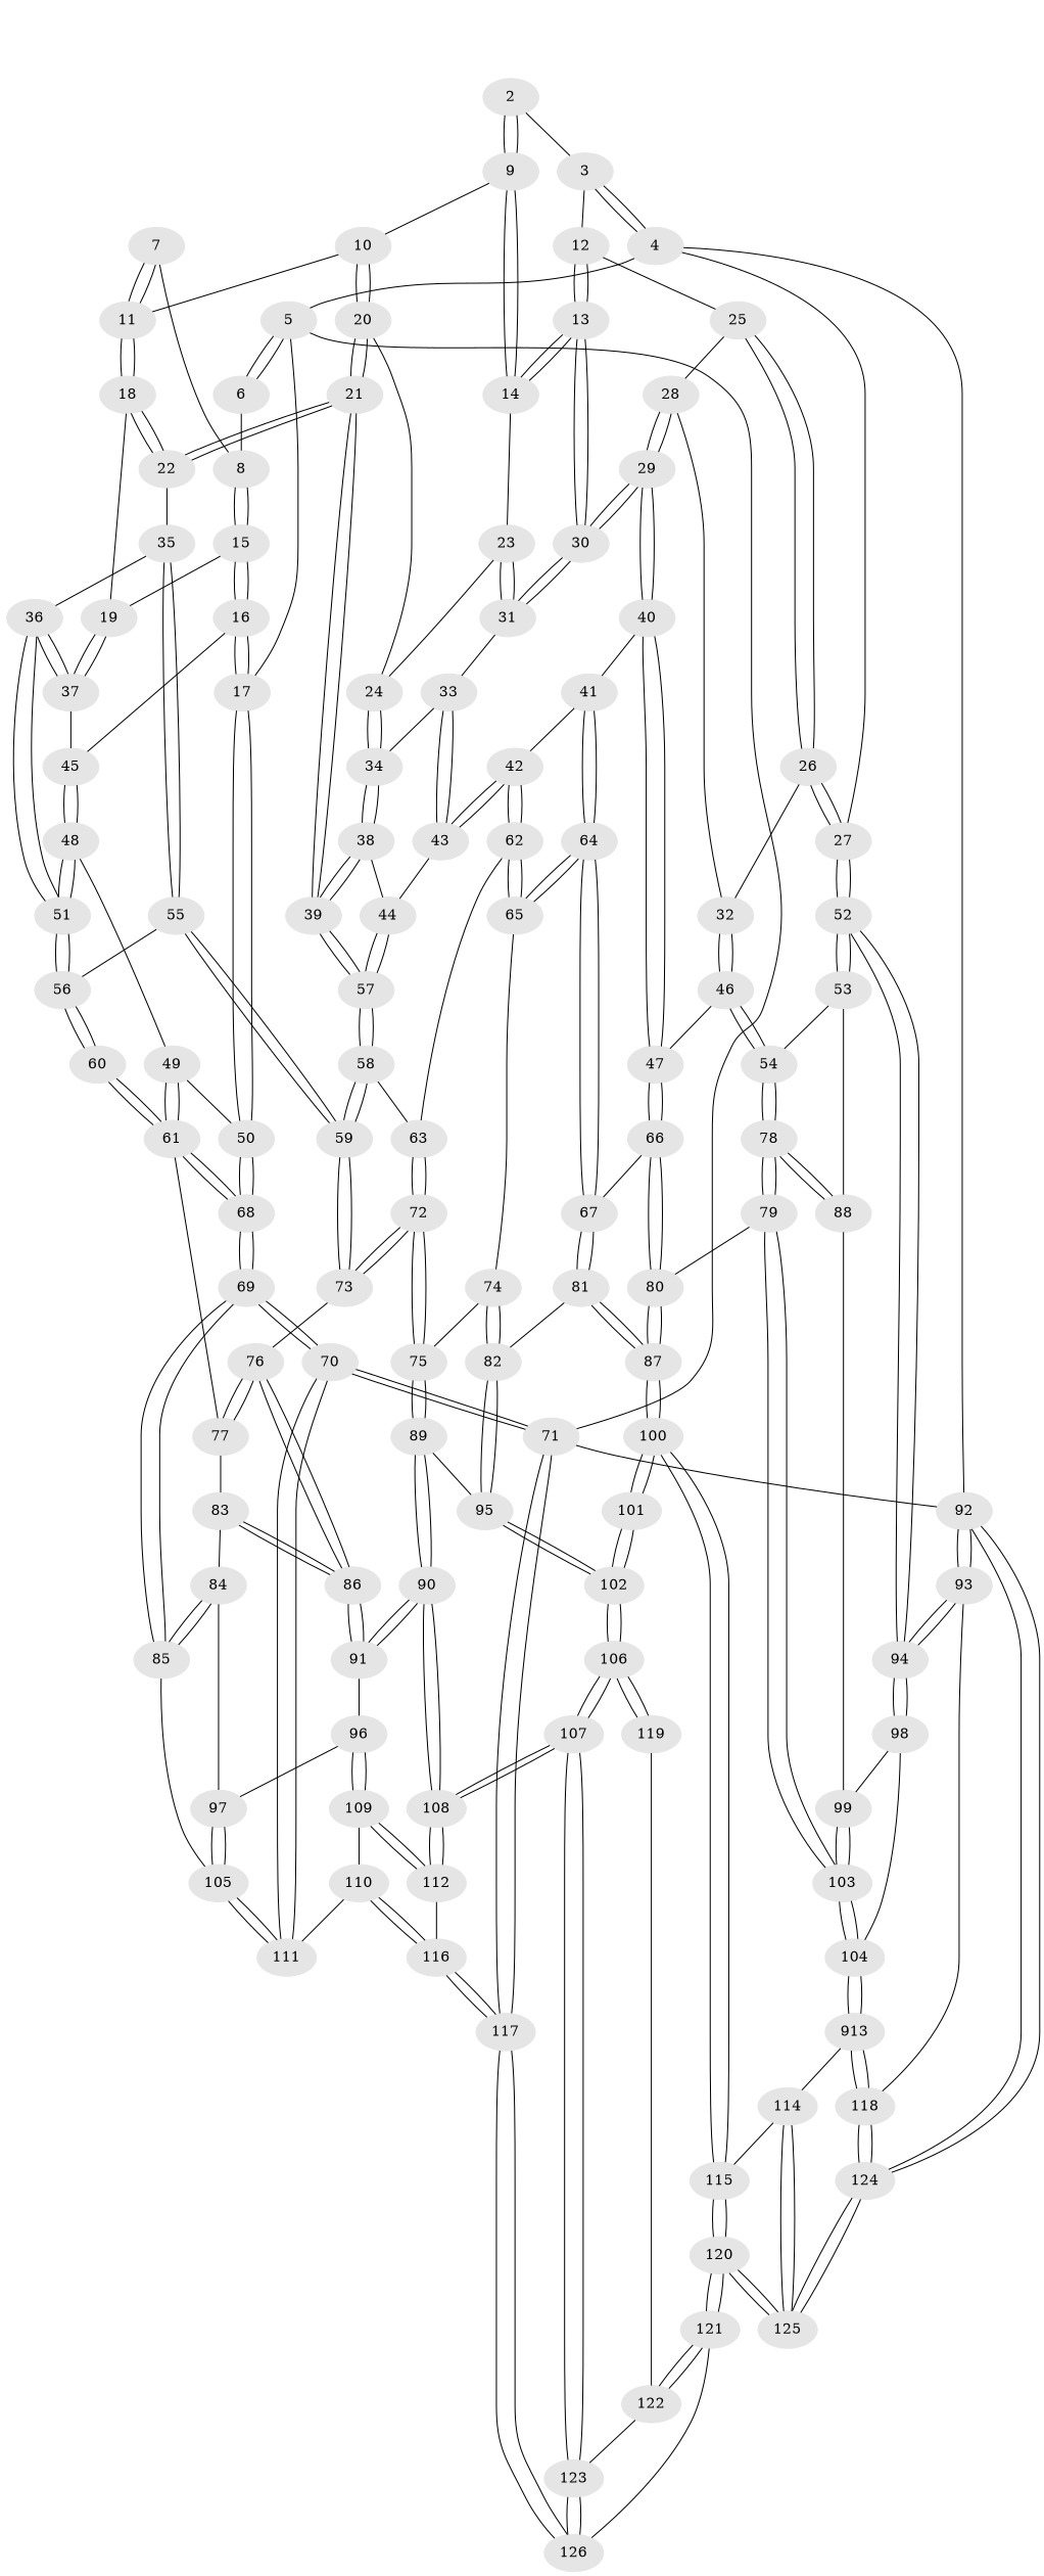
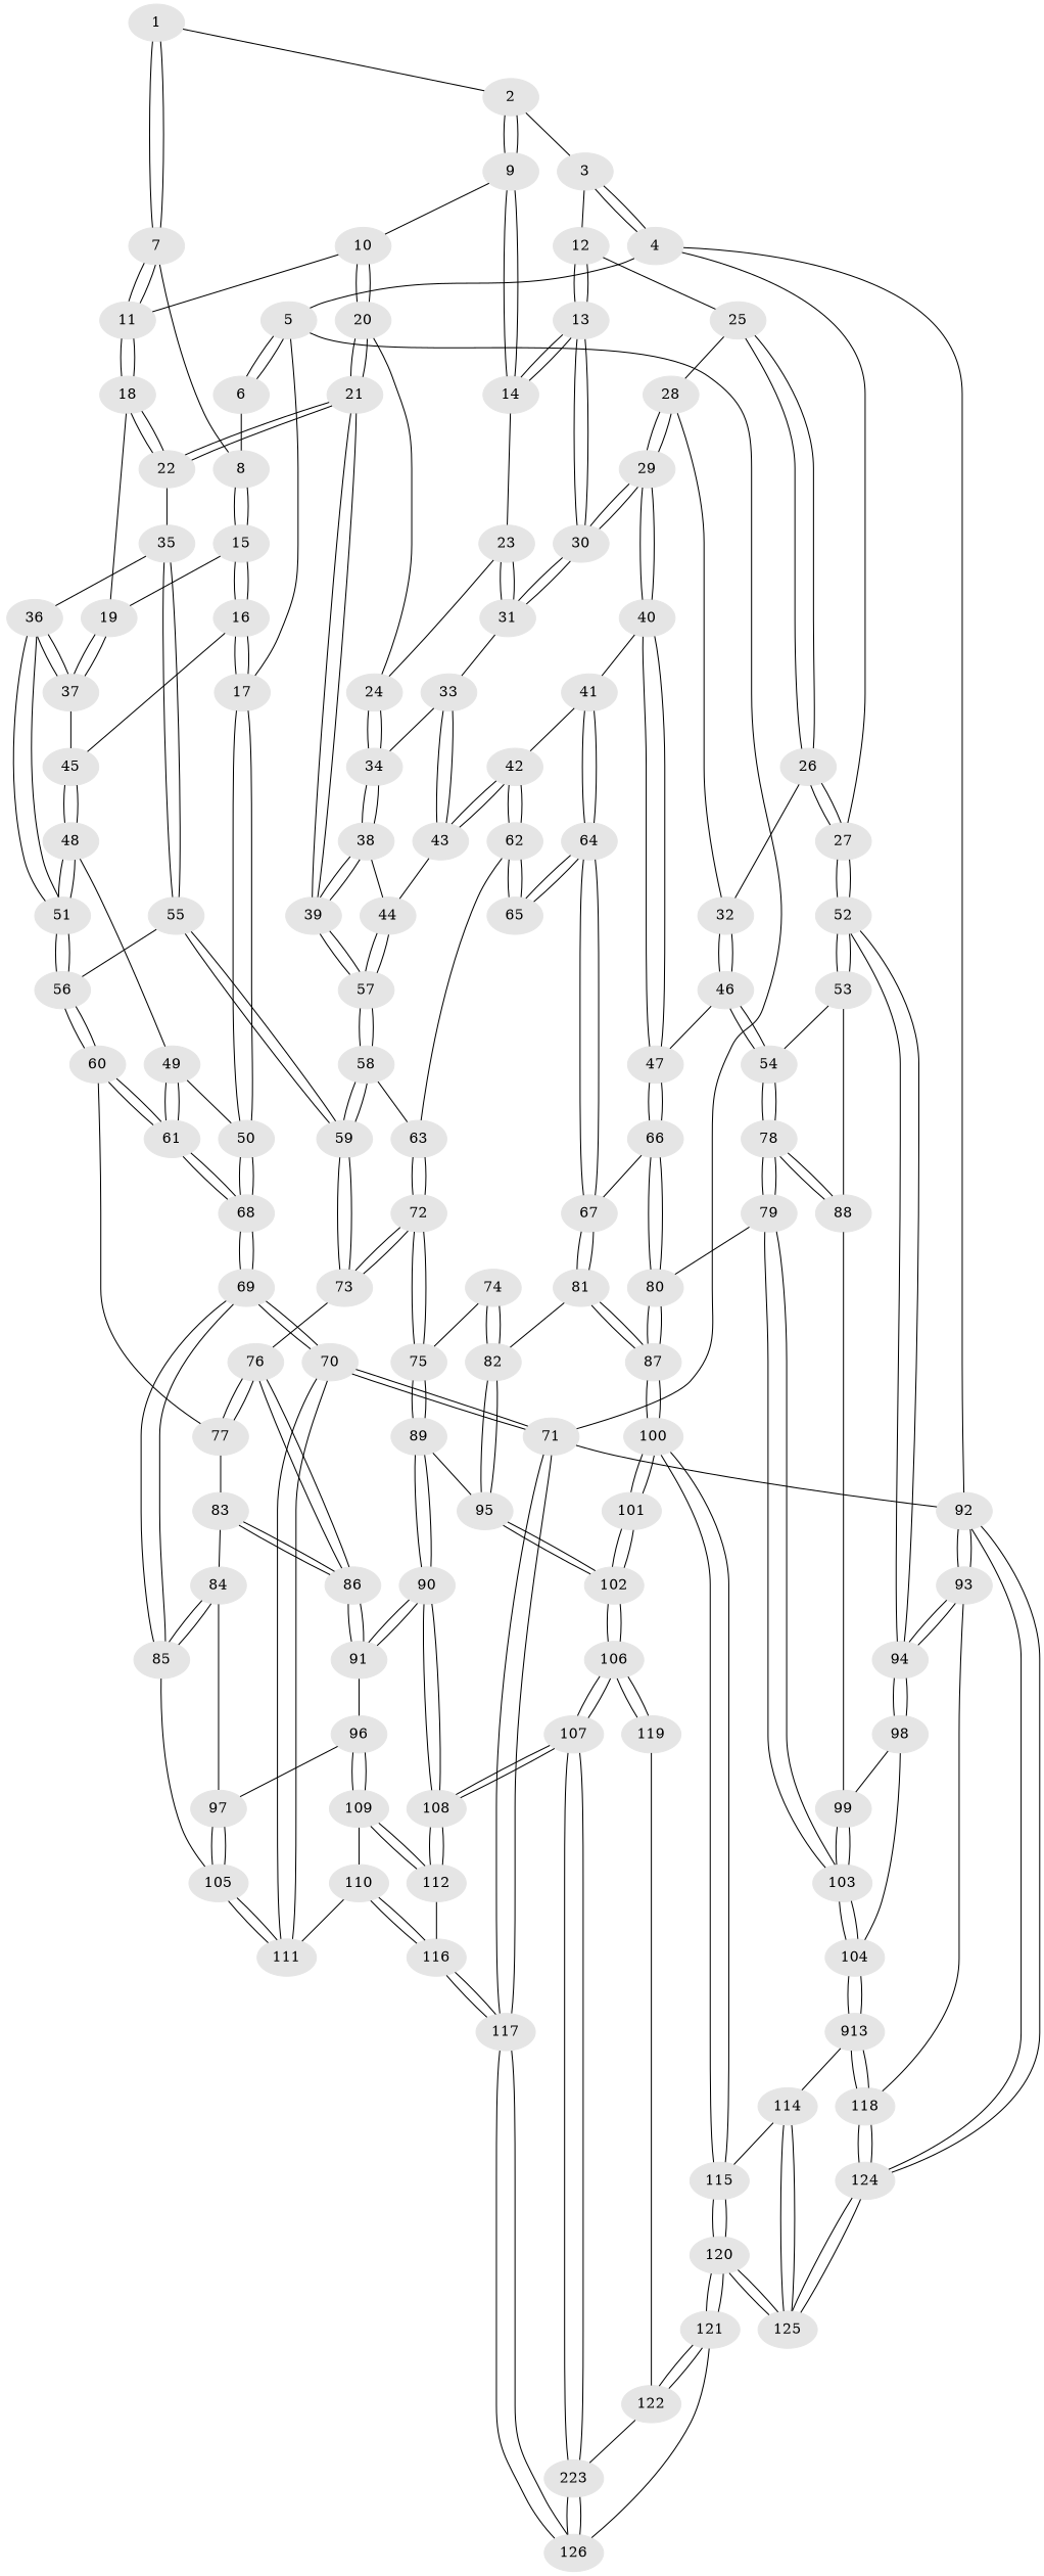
  graph {
    node [color=gray90 style=filled]
+   1
    2
    7
    3
    9
    8
    11
    4
    12
    10
    14
    5
    27
    92
    13
    25
    6
    17
    71
    52
    93
    124
    50
    117
    15
    18
    16
    19
    20
    23
    21
    24
    22
    30
    26
    28
    31
    45
    37
    48
    68
    35
    39
    34
    57
    36
    55
    33
    38
    32
    29
    46
    53
    94
    40
    41
    47
    43
    54
    44
    51
    56
    59
    58
    42
    64
    66
    62
    65
    67
    63
    49
    78
    80
    61
    69
    60
    88
    98
    99
    79
    73
    77
    72
    76
    83
    74
    75
    81
    82
    87
    70
    85
    111
    105
    126
    89
    86
    95
    90
    91
    84
    103
    104
    100
    102
    97
    96
    101
    115
    108
    112
    109
    118
    125
    106
    110
    n118 [label=913]
    120
    107
    119
    114
-   123
+   123 [label=223]
    122
    116
    121
+   1 -- 2
+   1 -- 7
+   1 -- 7
    2 -- 3
    2 -- 9
    2 -- 9
    7 -- 8
    7 -- 11
    7 -- 11
    3 -- 4
    3 -- 4
    3 -- 12
    9 -- 10
    9 -- 14
    9 -- 14
    8 -- 15
    8 -- 15
    11 -- 18
    11 -- 18
    4 -- 5
    4 -- 27
    4 -- 92
    12 -- 13
    12 -- 13
    12 -- 25
    10 -- 11
    10 -- 20
    10 -- 20
    14 -- 23
    5 -- 6
    5 -- 6
    5 -- 17
    5 -- 71
    27 -- 52
    27 -- 52
    92 -- 93
    92 -- 93
    92 -- 124
    92 -- 124
    13 -- 14
    13 -- 14
    13 -- 30
    13 -- 30
    25 -- 26
    25 -- 26
    25 -- 28
    6 -- 8
    17 -- 50
    17 -- 50
    71 -- 92
    71 -- 117
    71 -- 117
    52 -- 53
    52 -- 53
    52 -- 94
    52 -- 94
    93 -- 94
    93 -- 94
    93 -- 118
    124 -- 125
    124 -- 125
    50 -- 68
    50 -- 68
    117 -- 126
    117 -- 126
    15 -- 16
    15 -- 16
    15 -- 19
    18 -- 19
    18 -- 22
    18 -- 22
    16 -- 17
    16 -- 17
    16 -- 45
    19 -- 37
    19 -- 37
    20 -- 21
    20 -- 21
    20 -- 24
    23 -- 24
    23 -- 31
    23 -- 31
    21 -- 22
    21 -- 22
    21 -- 39
    21 -- 39
    24 -- 34
    24 -- 34
    22 -- 35
    30 -- 31
    30 -- 31
    26 -- 27
    26 -- 27
    26 -- 32
    28 -- 32
    28 -- 29
    28 -- 29
    31 -- 33
    45 -- 48
    45 -- 48
    37 -- 45
    48 -- 51
    48 -- 51
    48 -- 49
    68 -- 69
    68 -- 69
    35 -- 36
    35 -- 55
    35 -- 55
    39 -- 57
    39 -- 57
    34 -- 38
    34 -- 38
    57 -- 58
    57 -- 58
    36 -- 37
    36 -- 37
    36 -- 51
    36 -- 51
    55 -- 56
    55 -- 59
    55 -- 59
    33 -- 34
    33 -- 43
    33 -- 43
    38 -- 39
    38 -- 39
    38 -- 44
    32 -- 46
    32 -- 46
    29 -- 30
    29 -- 30
    29 -- 40
    29 -- 40
    46 -- 47
    46 -- 54
    46 -- 54
    53 -- 54
    53 -- 88
    94 -- 98
    94 -- 98
    40 -- 41
    40 -- 47
    40 -- 47
    41 -- 42
    41 -- 64
    41 -- 64
    47 -- 66
    47 -- 66
    43 -- 44
    54 -- 78
    54 -- 78
    44 -- 57
    44 -- 57
    51 -- 56
    51 -- 56
    56 -- 60
    56 -- 60
    59 -- 73
    59 -- 73
    58 -- 59
    58 -- 59
    58 -- 63
    42 -- 43
    42 -- 43
    42 -- 62
    42 -- 62
    64 -- 65
    64 -- 65
    64 -- 67
    64 -- 67
    66 -- 67
    66 -- 80
    66 -- 80
    62 -- 65
    62 -- 65
    62 -- 63
-   65 -- 74
    67 -- 81
    67 -- 81
    63 -- 72
    63 -- 72
    49 -- 50
    49 -- 61
    49 -- 61
    78 -- 88
    78 -- 88
    78 -- 79
    78 -- 79
    80 -- 87
    80 -- 87
    61 -- 68
    61 -- 68
    69 -- 70
    69 -- 70
    69 -- 85
    69 -- 85
    60 -- 61
    60 -- 61
-   61 -- 77
+   60 -- 77
    88 -- 99
    98 -- 99
    98 -- 104
    99 -- 103
    99 -- 103
    79 -- 80
    79 -- 103
    79 -- 103
    73 -- 76
    77 -- 83
    72 -- 73
    72 -- 73
    72 -- 75
    72 -- 75
    76 -- 77
    76 -- 77
    76 -- 86
    76 -- 86
    83 -- 86
    83 -- 86
    83 -- 84
    74 -- 75
    74 -- 82
    74 -- 82
    75 -- 89
    75 -- 89
    81 -- 82
    81 -- 87
    81 -- 87
    82 -- 95
    82 -- 95
    87 -- 100
    87 -- 100
    70 -- 71
    70 -- 71
    70 -- 111
    70 -- 111
    85 -- 105
    105 -- 111
    105 -- 111
    89 -- 95
    89 -- 90
    89 -- 90
    86 -- 91
    86 -- 91
    95 -- 102
    95 -- 102
    90 -- 91
    90 -- 91
    90 -- 108
    90 -- 108
    91 -- 96
    84 -- 85
    84 -- 85
    84 -- 97
    103 -- 104
    103 -- 104
    104 -- n118
    104 -- n118
    100 -- 101
    100 -- 101
    100 -- 115
    100 -- 115
    102 -- 106
    102 -- 106
    97 -- 105
    97 -- 105
    96 -- 97
    96 -- 109
    96 -- 109
    101 -- 102
    101 -- 102
    115 -- 120
    115 -- 120
    108 -- 112
    108 -- 112
    112 -- 116
    109 -- 112
    109 -- 112
    109 -- 110
    118 -- 124
    118 -- 124
    106 -- 107
    106 -- 107
    106 -- 119
    106 -- 119
    110 -- 111
    110 -- 116
    110 -- 116
    n118 -- 118
    n118 -- 118
    n118 -- 114
    120 -- 125
    120 -- 125
    120 -- 121
    120 -- 121
    107 -- 108
    107 -- 108
    107 -- 123
    107 -- 123
    119 -- 122
    114 -- 115
    114 -- 125
    114 -- 125
    123 -- 126
    123 -- 126
    122 -- 123
    116 -- 117
    116 -- 117
    121 -- 126
    121 -- 122
    121 -- 122
  }
